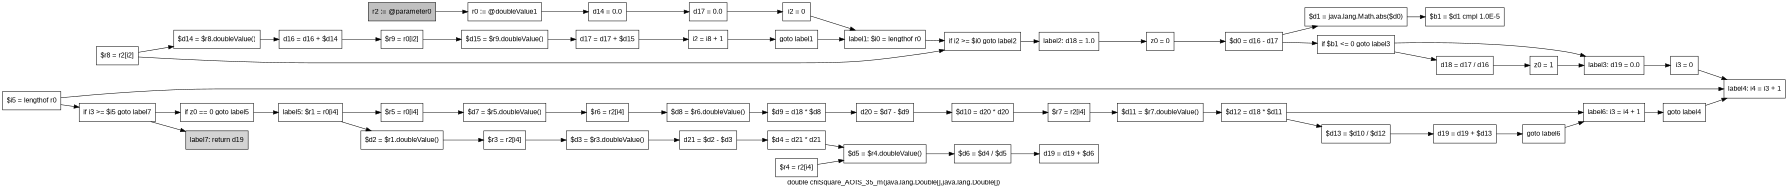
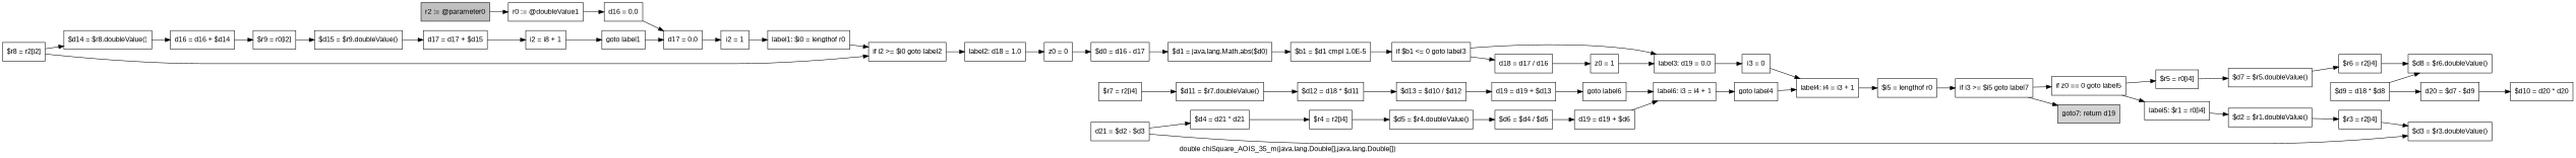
  digraph {
    fontname="Liberation Sans"
    label="double chiSquare_AOIS_35_m(java.lang.Double[],java.lang.Double[])"
    rankdir=LR
    node [fontname="Liberation Sans" shape=box]
    edge [fontname="Liberation Sans"]
    n1 [fillcolor=gray label="r2 := @parameter0" style=filled]
    n2 [label="r0 := @doubleValue1"]
-   n3 [label="d14 = 0.0"]
+   n3 [label="d16 = 0.0"]
    n4 [label="d17 = 0.0"]
-   n5 [label="i2 = 0"]
+   n5 [label="i2 = 1"]
    n6 [label="label1: $i0 = lengthof r0"]
    n7 [label="if i2 >= $i0 goto label2"]
    n8 [label="label2: d18 = 1.0"]
    n9 [label="$r8 = r2[i2]"]
    n10 [label="$d14 = $r8.doubleValue()"]
    n11 [label="z0 = 0"]
    n12 [label="d16 = d16 + $d14"]
    n13 [label="$d0 = d16 - d17"]
    n14 [label="$r9 = r0[i2]"]
    n15 [label="$d15 = $r9.doubleValue()"]
    n16 [label="d17 = d17 + $d15"]
    n17 [label="i2 = i8 + 1"]
    n18 [label="goto label1"]
    n19 [label="$d1 = java.lang.Math.abs($d0)"]
    n20 [label="$b1 = $d1 cmpl 1.0E-5"]
    n21 [label="if $b1 <= 0 goto label3"]
    n22 [label="d18 = d17 / d16"]
    n23 [label="label3: d19 = 0.0"]
    n24 [label="z0 = 1"]
    n25 [label="i3 = 0"]
    n26 [label="label4: i4 = i3 + 1"]
    n27 [label="$i5 = lengthof r0"]
    n28 [label="if i3 >= $i5 goto label7"]
    n29 [label="if z0 == 0 goto label5"]
-   n30 [fillcolor=lightgray label="label7: return d19" style=filled]
+   n30 [fillcolor=lightgray label="goto7: return d19" style=filled]
    n31 [label="$r5 = r0[i4]"]
    n32 [label="label5: $r1 = r0[i4]"]
    n33 [label="$d7 = $r5.doubleValue()"]
    n34 [label="$d2 = $r1.doubleValue()"]
    n35 [label="$r6 = r2[i4]"]
    n36 [label="$r3 = r2[i4]"]
    n37 [label="$d8 = $r6.doubleValue()"]
    n38 [label="$d9 = d18 * $d8"]
    n39 [label="d20 = $d7 - $d9"]
    n40 [label="$d10 = d20 * d20"]
    n41 [label="$r7 = r2[i4]"]
    n42 [label="$d11 = $r7.doubleValue()"]
    n43 [label="$d12 = d18 * $d11"]
    n44 [label="$d13 = $d10 / $d12"]
    n45 [label="d19 = d19 + $d13"]
    n46 [label="goto label6"]
    n47 [label="label6: i3 = i4 + 1"]
    n48 [label="goto label4"]
    n49 [label="$d3 = $r3.doubleValue()"]
    n50 [label="d21 = $d2 - $d3"]
    n51 [label="$d4 = d21 * d21"]
    n52 [label="$r4 = r2[i4]"]
    n53 [label="$d5 = $r4.doubleValue()"]
    n54 [label="$d6 = $d4 / $d5"]
    n55 [label="d19 = d19 + $d6"]
    n1 -> n2
    n2 -> n3
    n3 -> n4
    n4 -> n5
    n5 -> n6
    n6 -> n7
    n7 -> n8
    n8 -> n11
    n9 -> n7
    n9 -> n10
    n10 -> n12
    n11 -> n13
    n12 -> n14
    n13 -> n19
    n14 -> n15
    n15 -> n16
    n16 -> n17
    n17 -> n18
-   n18 -> n6
+   n18 -> n4
    n19 -> n20
-   n13 -> n21
+   n20 -> n21
    n21 -> n22
    n21 -> n23
    n22 -> n24
    n23 -> n25
    n24 -> n23
    n25 -> n26
-   n27 -> n26
+   n26 -> n27
    n27 -> n28
    n28 -> n29
    n28 -> n30
-   n32 -> n31
+   n29 -> n31
    n29 -> n32
    n31 -> n33
    n32 -> n34
    n33 -> n35
    n34 -> n36
    n35 -> n37
    n36 -> n49
-   n37 -> n38
+   n38 -> n37
    n38 -> n39
    n39 -> n40
-   n40 -> n41
    n41 -> n42
    n42 -> n43
    n43 -> n44
    n44 -> n45
    n45 -> n46
    n46 -> n47
    n47 -> n48
    n48 -> n26
-   n49 -> n50
+   n50 -> n49
    n50 -> n51
-   n51 -> n53
+   n51 -> n52
    n52 -> n53
    n53 -> n54
    n54 -> n55
-   n43 -> n47
+   n55 -> n47
  }
